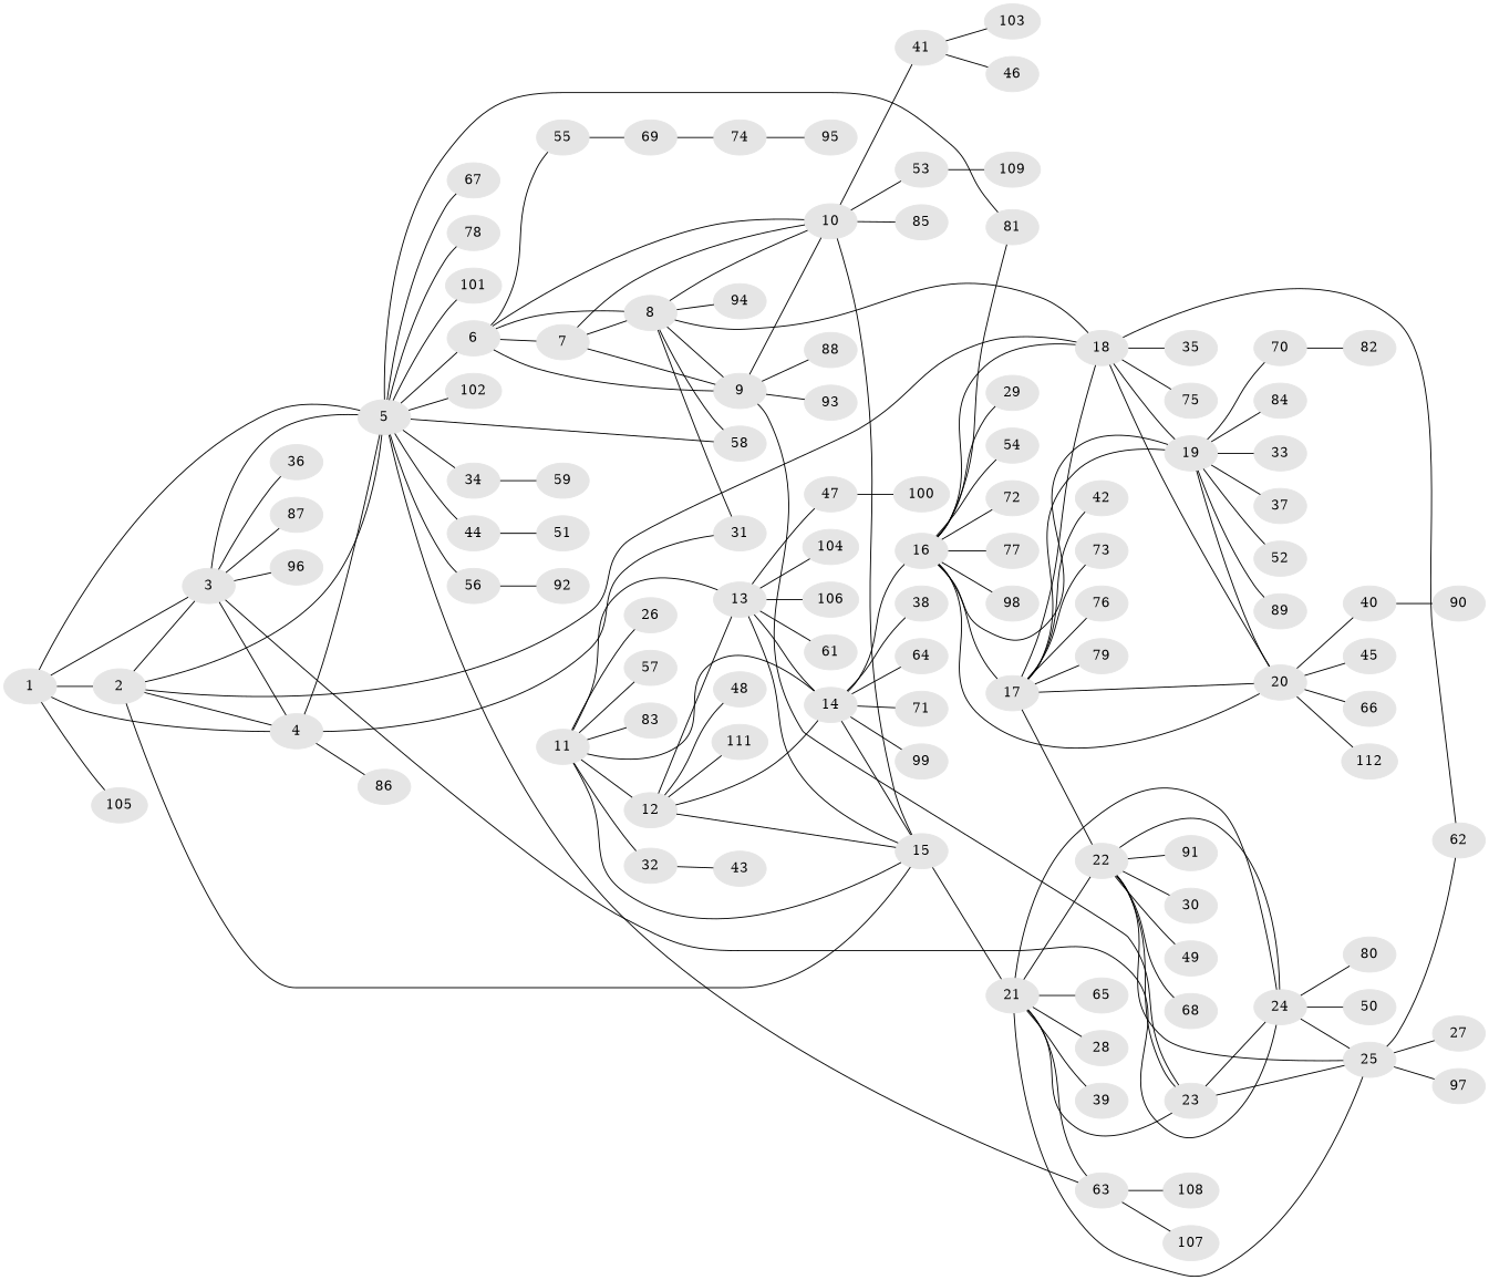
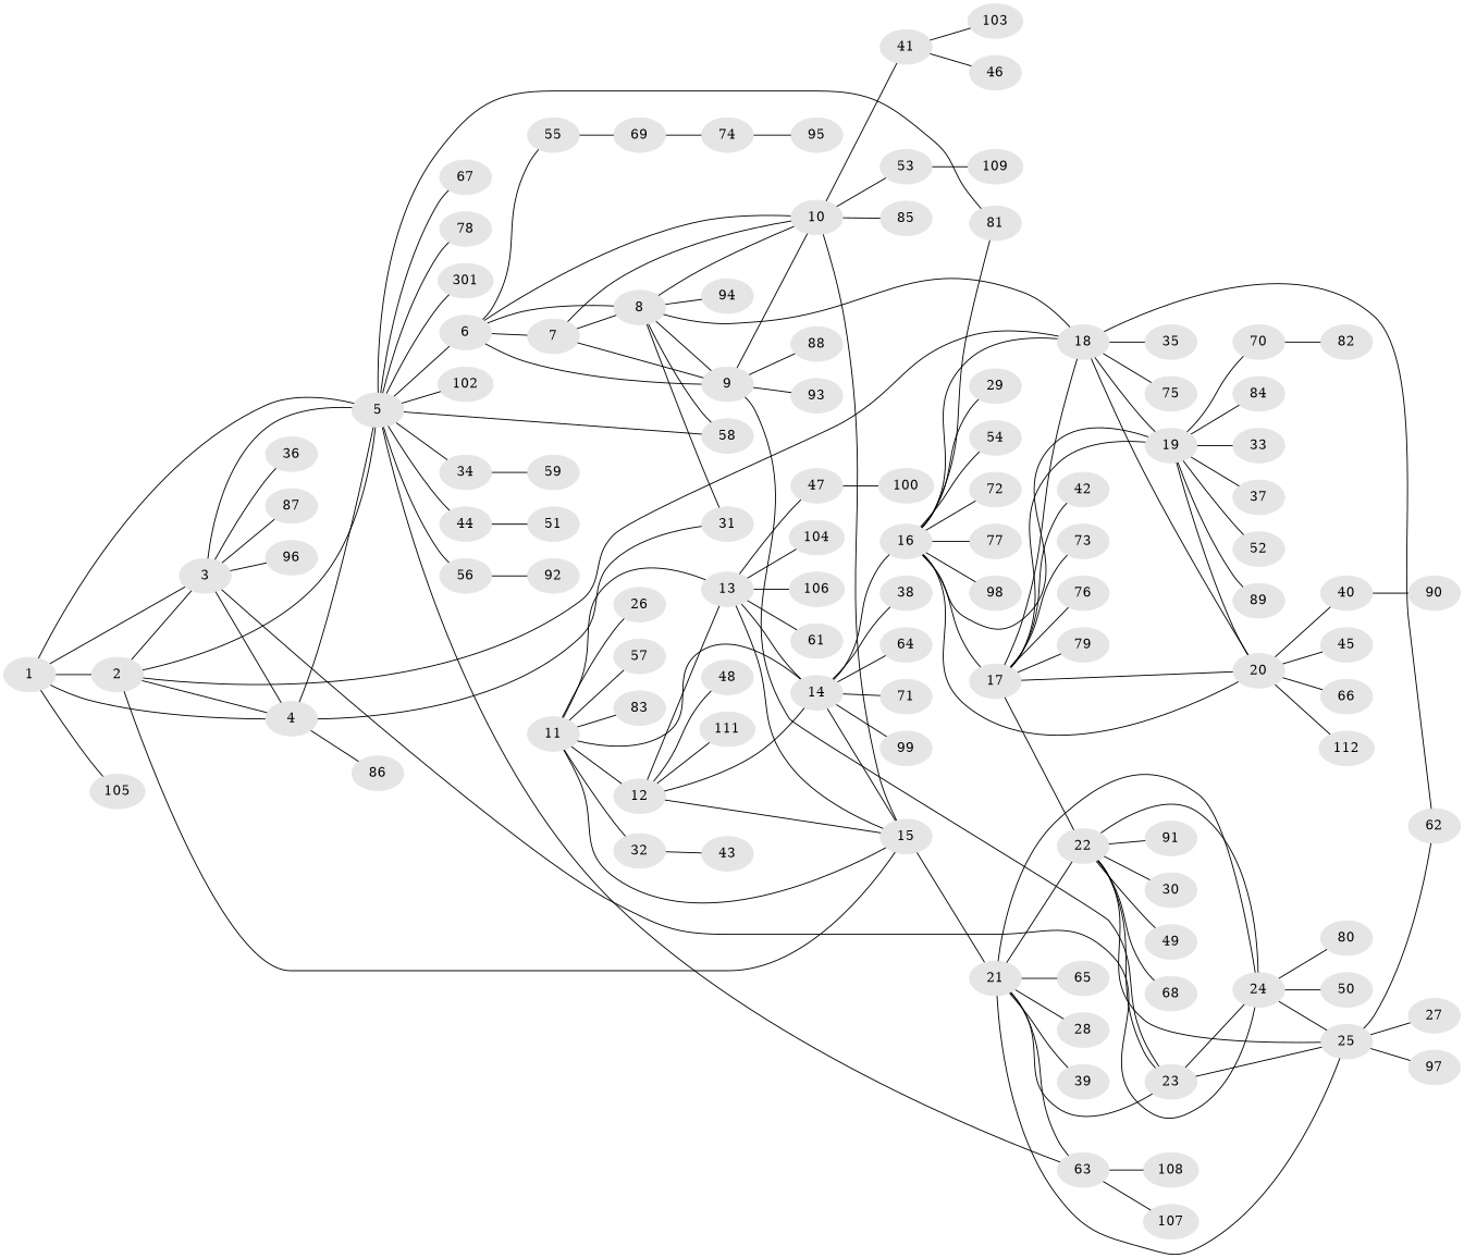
  graph {
    rankdir=LR
    node [color=gray90 style=filled]
    1
    2
    3
    4
    5
    105
    15
    18
    24
    36
    87
    96
    31
    86
    6
    34
    44
    56
    58
    63
    67
    78
    81
-   101
+   101 [label=301]
    102
    21
    19
    20
    35
    62
    75
    25
    50
    80
    7
    8
    9
    10
    55
    59
    51
    92
    107
    108
    94
    23
    88
    93
    41
    53
    85
    69
    46
    103
    109
    11
    12
    13
    14
    26
    32
    57
    83
    48
    111
    47
    61
    104
    106
    16
    38
    64
    71
    99
    43
    100
    17
    29
    54
    72
    77
    98
    22
    28
    39
    65
    42
    73
    76
    79
    33
    37
    52
    70
    84
    89
    40
    45
    66
    112
    30
    49
    68
    91
    82
    90
    27
    97
    74
    95
    1 -- 2
    1 -- 3
    1 -- 4
    1 -- 5
    1 -- 105
    2 -- 3
    2 -- 4
    2 -- 5
    2 -- 15
    2 -- 18
    3 -- 4
    3 -- 5
    3 -- 24
    3 -- 36
    3 -- 87
    3 -- 96
    4 -- 5
    4 -- 31
    4 -- 86
    5 -- 6
    5 -- 34
    5 -- 44
    5 -- 56
    5 -- 58
    5 -- 63
    5 -- 67
    5 -- 78
    5 -- 81
    5 -- 101
    5 -- 102
    15 -- 21
    18 -- 19
    18 -- 20
    18 -- 35
    18 -- 62
    18 -- 75
    24 -- 25
    24 -- 50
    24 -- 80
    6 -- 7
    6 -- 8
    6 -- 9
    6 -- 10
    6 -- 55
    34 -- 59
    44 -- 51
    56 -- 92
    63 -- 107
    63 -- 108
    21 -- 24
    21 -- 63
    21 -- 25
    21 -- 23
    21 -- 22
    21 -- 28
    21 -- 39
    21 -- 65
    19 -- 20
    19 -- 33
    19 -- 37
    19 -- 52
    19 -- 70
    19 -- 84
    19 -- 89
    20 -- 40
    20 -- 45
    20 -- 66
    20 -- 112
    25 -- 62
    25 -- 27
    25 -- 97
    7 -- 8
    7 -- 9
    7 -- 10
    8 -- 18
    8 -- 31
    8 -- 58
    8 -- 9
    8 -- 10
    8 -- 94
    9 -- 10
    9 -- 23
    9 -- 88
    9 -- 93
    10 -- 15
    10 -- 41
    10 -- 53
    10 -- 85
    55 -- 69
    23 -- 24
    23 -- 25
    41 -- 46
    41 -- 103
    53 -- 109
    69 -- 74
    11 -- 15
    11 -- 12
    11 -- 13
    11 -- 14
    11 -- 26
    11 -- 32
    11 -- 57
    11 -- 83
    12 -- 15
    12 -- 13
    12 -- 14
    12 -- 48
    12 -- 111
    13 -- 15
    13 -- 14
    13 -- 47
    13 -- 61
    13 -- 104
    13 -- 106
    14 -- 15
    14 -- 16
    14 -- 38
    14 -- 64
    14 -- 71
    14 -- 99
    32 -- 43
    47 -- 100
    16 -- 18
    16 -- 81
    16 -- 19
    16 -- 20
    16 -- 17
    16 -- 29
    16 -- 54
    16 -- 72
    16 -- 77
    16 -- 98
    17 -- 18
    17 -- 19
    17 -- 20
    17 -- 22
    17 -- 42
    17 -- 73
    17 -- 76
    17 -- 79
    22 -- 24
    22 -- 25
    22 -- 23
    22 -- 30
    22 -- 49
    22 -- 68
    22 -- 91
    70 -- 82
    40 -- 90
    74 -- 95
  }
